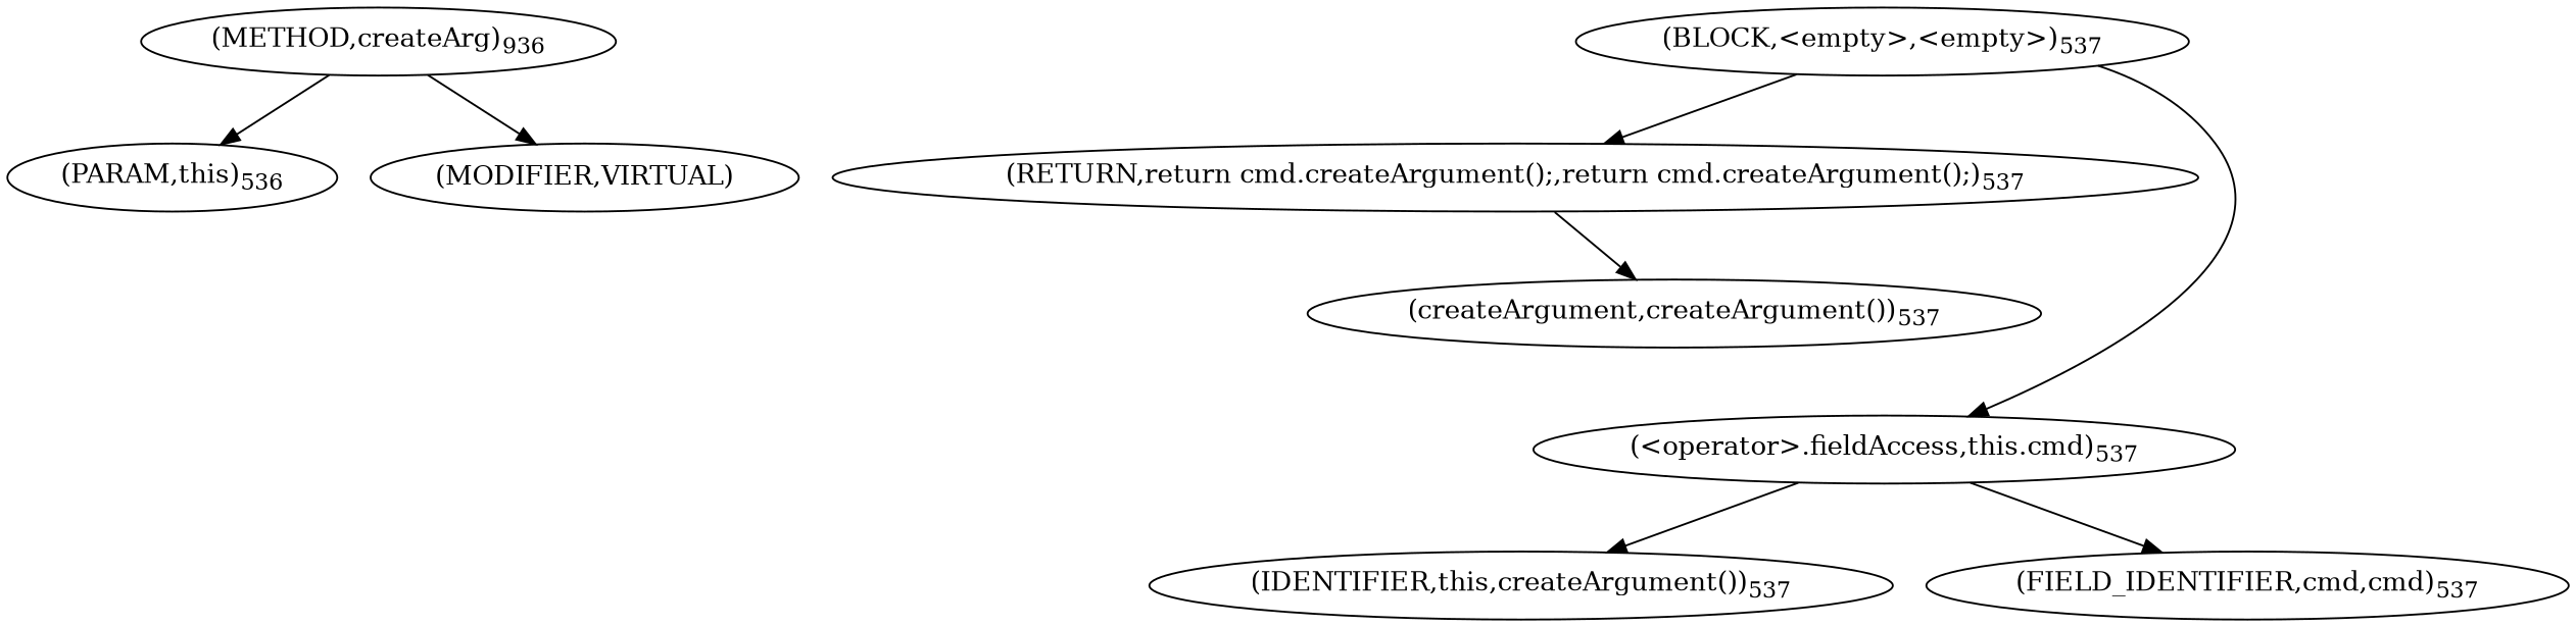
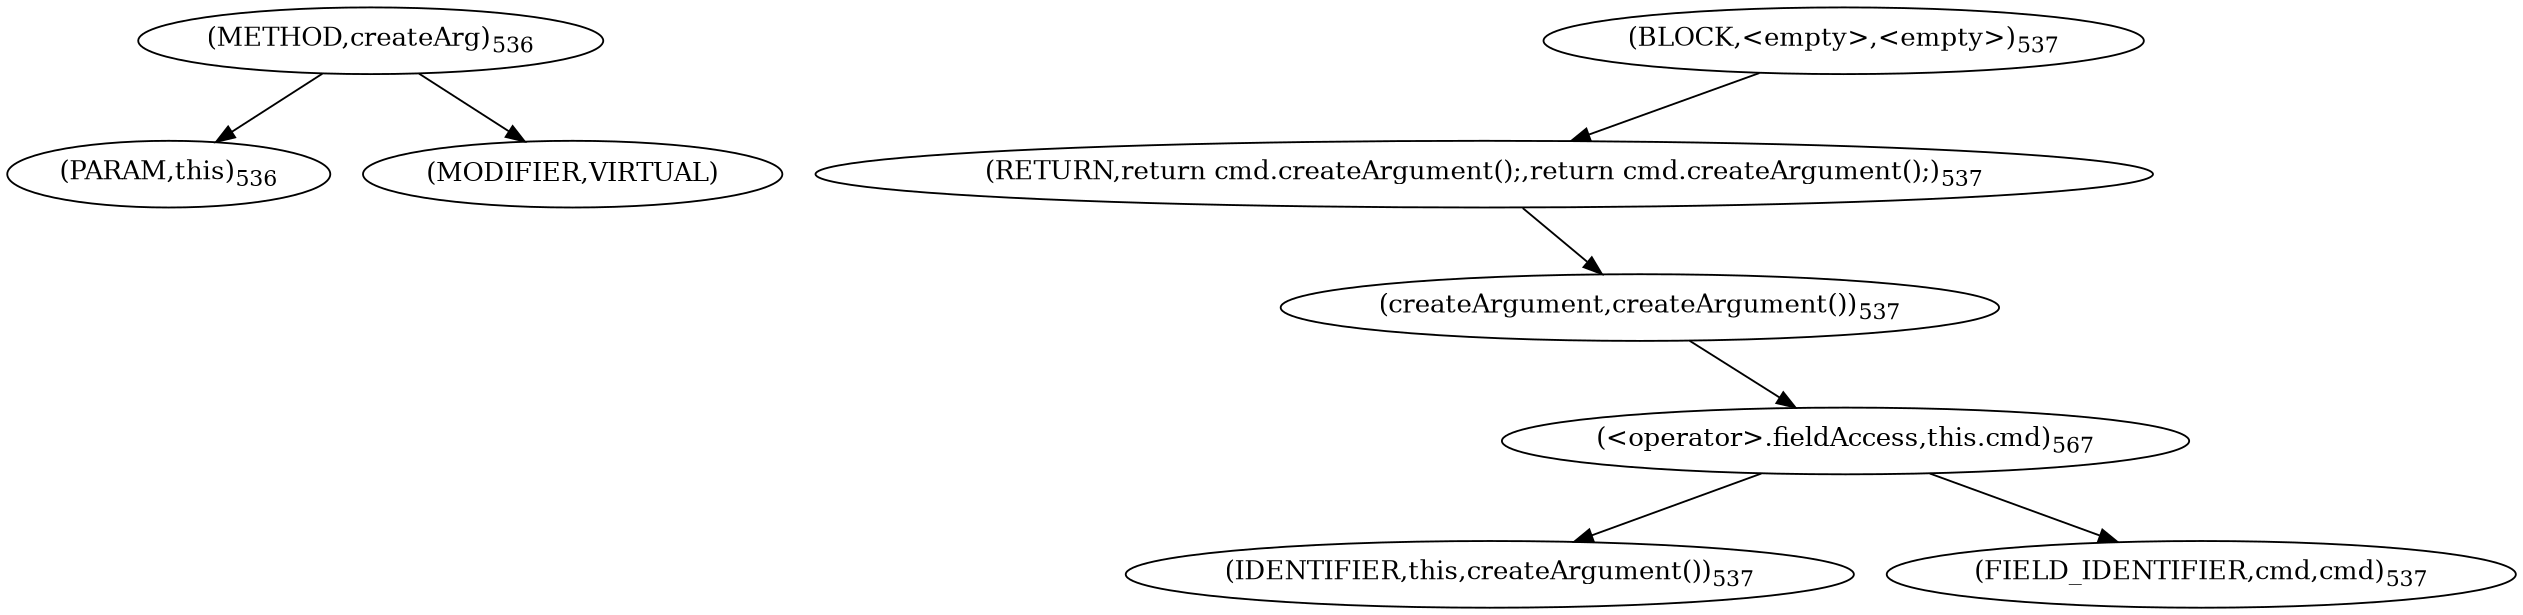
  digraph {
-   n1 [label=<(METHOD,createArg)<SUB>936</SUB>>]
+   n1 [label=<(METHOD,createArg)<SUB>536</SUB>>]
    n2 [label=<(PARAM,this)<SUB>536</SUB>>]
    n3 [label=<(MODIFIER,VIRTUAL)>]
    n4 [label=<(BLOCK,&lt;empty&gt;,&lt;empty&gt;)<SUB>537</SUB>>]
    n5 [label=<(RETURN,return cmd.createArgument();,return cmd.createArgument();)<SUB>537</SUB>>]
    n6 [label=<(createArgument,createArgument())<SUB>537</SUB>>]
-   n7 [label=<(&lt;operator&gt;.fieldAccess,this.cmd)<SUB>537</SUB>>]
+   n7 [label=<(&lt;operator&gt;.fieldAccess,this.cmd)<SUB>567</SUB>>]
    n8 [label=<(IDENTIFIER,this,createArgument())<SUB>537</SUB>>]
    n9 [label=<(FIELD_IDENTIFIER,cmd,cmd)<SUB>537</SUB>>]
    n1 -> n2
    n1 -> n3
    n4 -> n5
    n5 -> n6
-   n4 -> n7
+   n6 -> n7
    n7 -> n8
    n7 -> n9
  }
